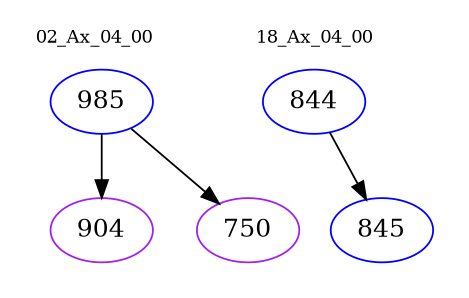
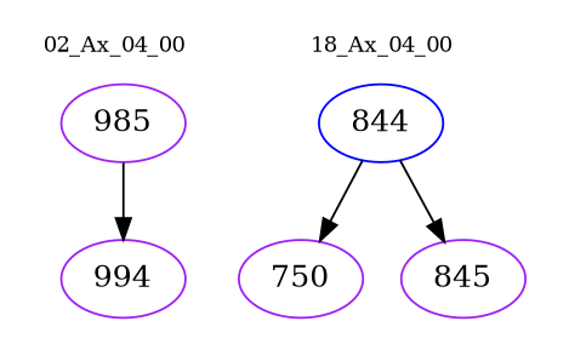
  digraph {
    node [color=blue]
    edge [color=black]
-   n1 [label=985]
-   n2 [color=purple label=904]
+   n1 [color=purple label=985]
+   n2 [color=purple label=994]
    n3 [label=844]
-   n4 [label=845]
+   n4 [color=purple label=845]
    n5 [color=purple label=750]
    subgraph cluster_1 {
      color=white
      fontsize=10
      label="02_Ax_04_00"
      n1
      n2
    }
    subgraph cluster_2 {
      color=white
      fontsize=10
      label="18_Ax_04_00"
      n3
      n4
      n5
    }
    n1 -> n2
    n3 -> n4
-   n1 -> n5
+   n3 -> n5
  }
